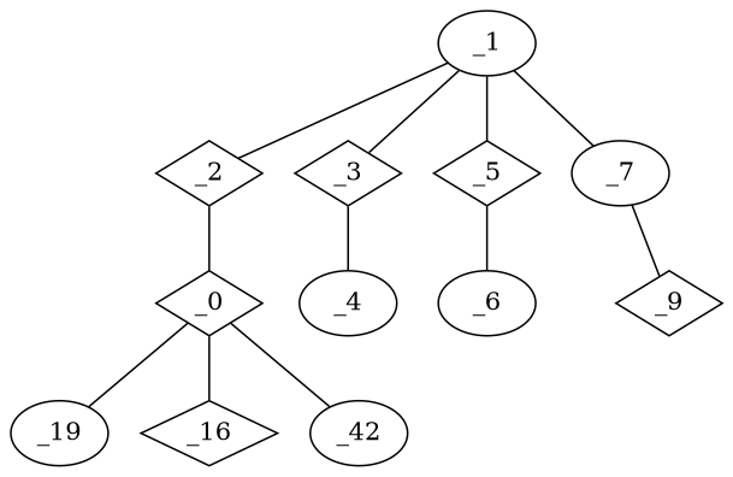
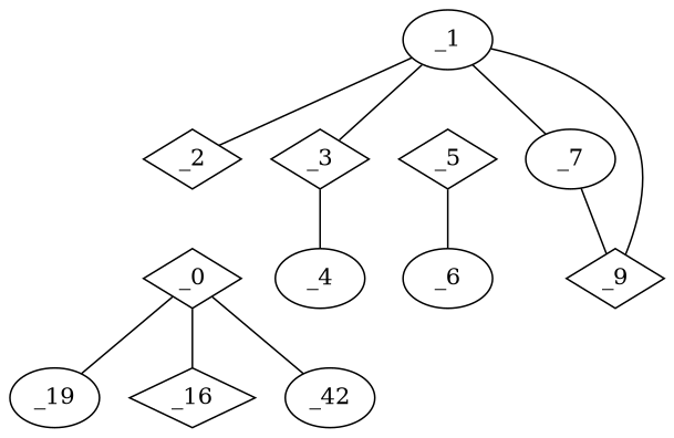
  graph {
    node [charge=0 chem=1 shape=ellipse symbol="C  " x=3.7321 y=0.433]
    edge [valence=1]
    _1 [chem=6 symbol="P  "]
    _2 [chem=4 shape=diamond symbol="N  " x=4.5981 y=0.933]
    _3 [chem=2 shape=diamond symbol="O  " x=2.866 y=-0.067]
    _5 [chem=2 shape=diamond symbol="O  " x=4.2321 y=-0.433]
    _7 [chem=2 symbol="O  " x=3.2321 y=1.299]
    n6 [chem=17 label=_0 shape=diamond symbol="Si " x=5.4641]
    _4 [x=2]
    _6 [y=-1.299]
    _9 [shape=diamond x=2.2321 y=1.299]
    n10 [label=_19 x=6.3301 y=-0.067]
    n11 [label=_16 shape=diamond x=4.9641 y=-0.433]
    n12 [label=_42 x=5.9641 y=1.299]
    _1 -- _2 [valence=2]
    _1 -- _3
-   _1 -- _5
+   _1 -- _9
    _1 -- _7
-   _2 -- n6
    _3 -- _4
    _5 -- _6
    _7 -- _9
    n6 -- n10
    n6 -- n11
    n6 -- n12
  }
